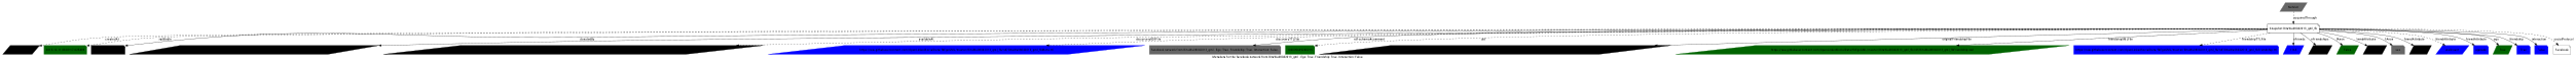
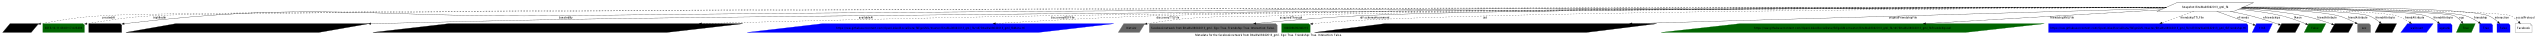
  digraph {
    fontname="Roboto Condensed"
    label="Metadata for the facebook network from RitaWu08042013_gml . Ego: True. Friendship: True. Interaction: False."
    node [color=black fontname="Roboto Condensed" shape=parallelogram style=filled]
    edge [fontname="Roboto Condensed" style=solid]
    n1 [label="2013-04-08"]
-   "Snapshot RitaWu08042013_gml_fb" [shape=note style=""]
+   "Snapshot RitaWu08042013_gml_fb" [style=""]
    n3 [color=darkgreen label="2015-12-11 08:09:17.625493" shape=note]
    n4 [label=RitaWu08042013_gml shape=note]
    n5 [label="https://github.com/OpenLinkedSocialData/fbEgoGML/tree/master/RitaWu08042013_gml_fb"]
    n6 [label="https://raw.githubusercontent.com/OpenLinkedSocialData/fbEgoGML/master/RitaWu08042013_gml_fb/rdf/RitaWu08042013_gml_fbMeta.owl"]
    n7 [color=blue label="https://raw.githubusercontent.com/OpenLinkedSocialData/fbEgoGML/master/RitaWu08042013_gml_fb/rdf/RitaWu08042013_gml_fbMeta.ttl"]
    n8 [color=gray40 label=Netvizz]
    n9 [color=gray40 label="facebook network from RitaWu08042013_gml . Ego: True. Friendship: True. Interaction: False." shape=note]
    n10 [color=darkgreen label=100009639240215 shape=note]
    n11 [label="https://raw.githubusercontent.com/OpenLinkedSocialData/fbEgoGML/master/RitaWu08042013_gml_fb/base/RitaWu08042013.gml"]
    n12 [color=darkgreen label="https://raw.githubusercontent.com/OpenLinkedSocialData/fbEgoGML/master/RitaWu08042013_gml_fb/rdf/RitaWu08042013_gml_fbFriendship.owl"]
    n13 [color=blue label="https://raw.githubusercontent.com/OpenLinkedSocialData/fbEgoGML/master/RitaWu08042013_gml_fb/rdf/RitaWu08042013_gml_fbFriendship.ttl" shape=note]
    n14 [color=blue label=1165]
    n15 [label=18935]
    n16 [color=darkgreen label=False]
    n17 [label=locale]
    n18 [color=gray40 label=sex shape=note]
    n19 [label=name]
    n20 [color=blue label=wallcount]
    n21 [color=blue label=agerank shape=note]
    n22 [color=darkgreen label=True]
    n23 [color=blue label=True shape=note]
    n24 [color=blue label=False shape=note]
    Facebook [color=gray40 shape=note style=""]
    "Snapshot RitaWu08042013_gml_fb" -> n1 [label=createdAt style=dashed]
    "Snapshot RitaWu08042013_gml_fb" -> n3 [label=triplifiedIn style=dashed]
    "Snapshot RitaWu08042013_gml_fb" -> n4 [label=donatedBy]
    "Snapshot RitaWu08042013_gml_fb" -> n5 [label=availableAt]
    "Snapshot RitaWu08042013_gml_fb" -> n6 [label=discorveryRDFFile style=dashed]
    "Snapshot RitaWu08042013_gml_fb" -> n7 [label=discoveryTTLFile style=dashed]
-   n8 -> "Snapshot RitaWu08042013_gml_fb" [label=acquiredThrough style=dashed]
+   "Snapshot RitaWu08042013_gml_fb" -> n8 [label=acquiredThrough style=dashed]
    "Snapshot RitaWu08042013_gml_fb" -> n9 [label="rdf-schema#comment"]
    "Snapshot RitaWu08042013_gml_fb" -> n10 [label=uid style=dashed]
    "Snapshot RitaWu08042013_gml_fb" -> n11 [label=originalFriendshipFile]
    "Snapshot RitaWu08042013_gml_fb" -> n12 [label=friendshipXMLFile]
    "Snapshot RitaWu08042013_gml_fb" -> n13 [label=friendshipTTLFile style=dashed]
    "Snapshot RitaWu08042013_gml_fb" -> n14 [label=nFriends]
    "Snapshot RitaWu08042013_gml_fb" -> n15 [label=nFriendships]
    "Snapshot RitaWu08042013_gml_fb" -> n16 [label=fAnon]
    "Snapshot RitaWu08042013_gml_fb" -> n17 [label=friendAttribute]
-   "Snapshot RitaWu08042013_gml_fb" -> n18 [label=fAnon]
+   "Snapshot RitaWu08042013_gml_fb" -> n18 [label=friendAttribute]
    "Snapshot RitaWu08042013_gml_fb" -> n19 [label=friendAttribute]
    "Snapshot RitaWu08042013_gml_fb" -> n20 [label=friendAttribute style=dashed]
    "Snapshot RitaWu08042013_gml_fb" -> n21 [label=friendAttribute]
    "Snapshot RitaWu08042013_gml_fb" -> n22 [label=ego]
    "Snapshot RitaWu08042013_gml_fb" -> n23 [label=friendship]
    "Snapshot RitaWu08042013_gml_fb" -> n24 [label=interaction]
    "Snapshot RitaWu08042013_gml_fb" -> Facebook [label=socialProtocol style=dashed]
  }
